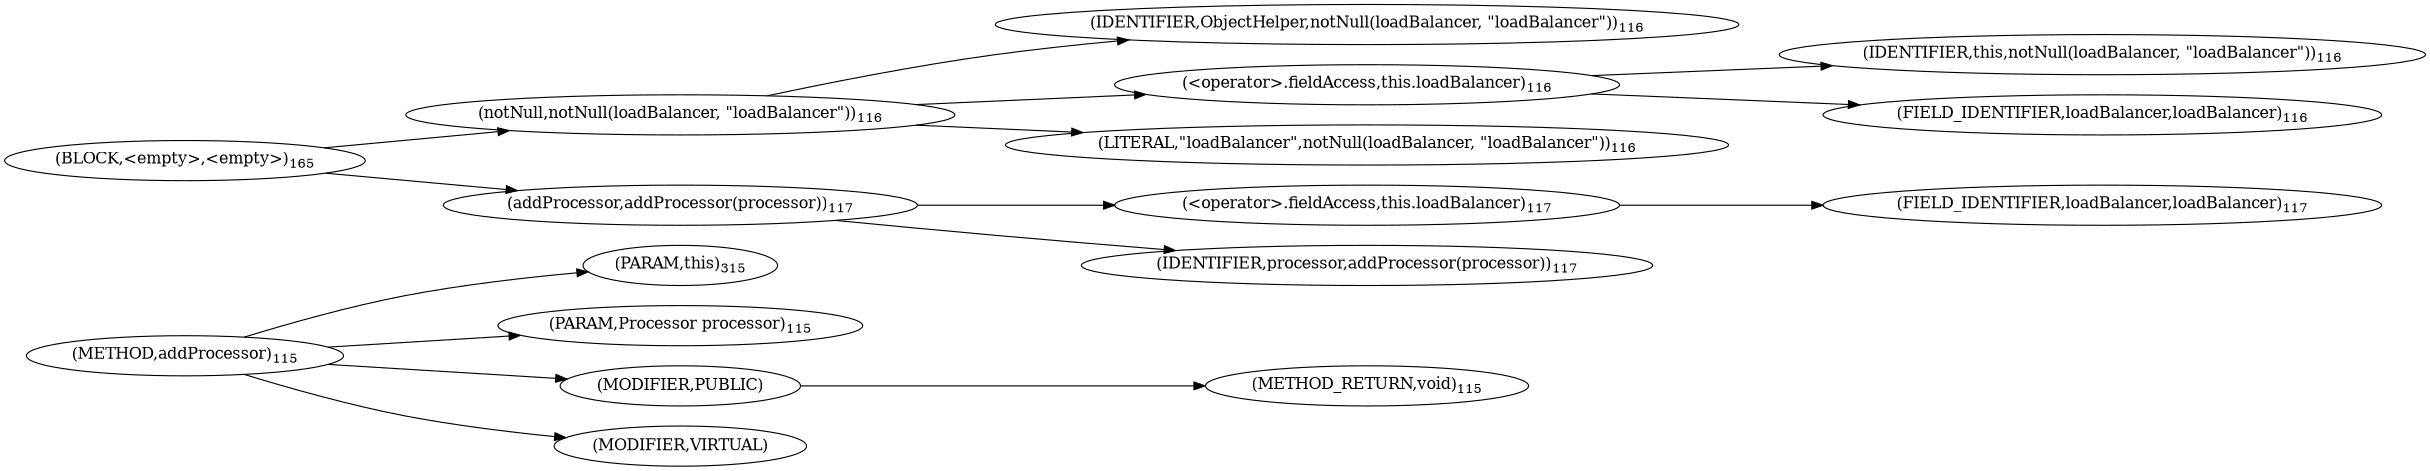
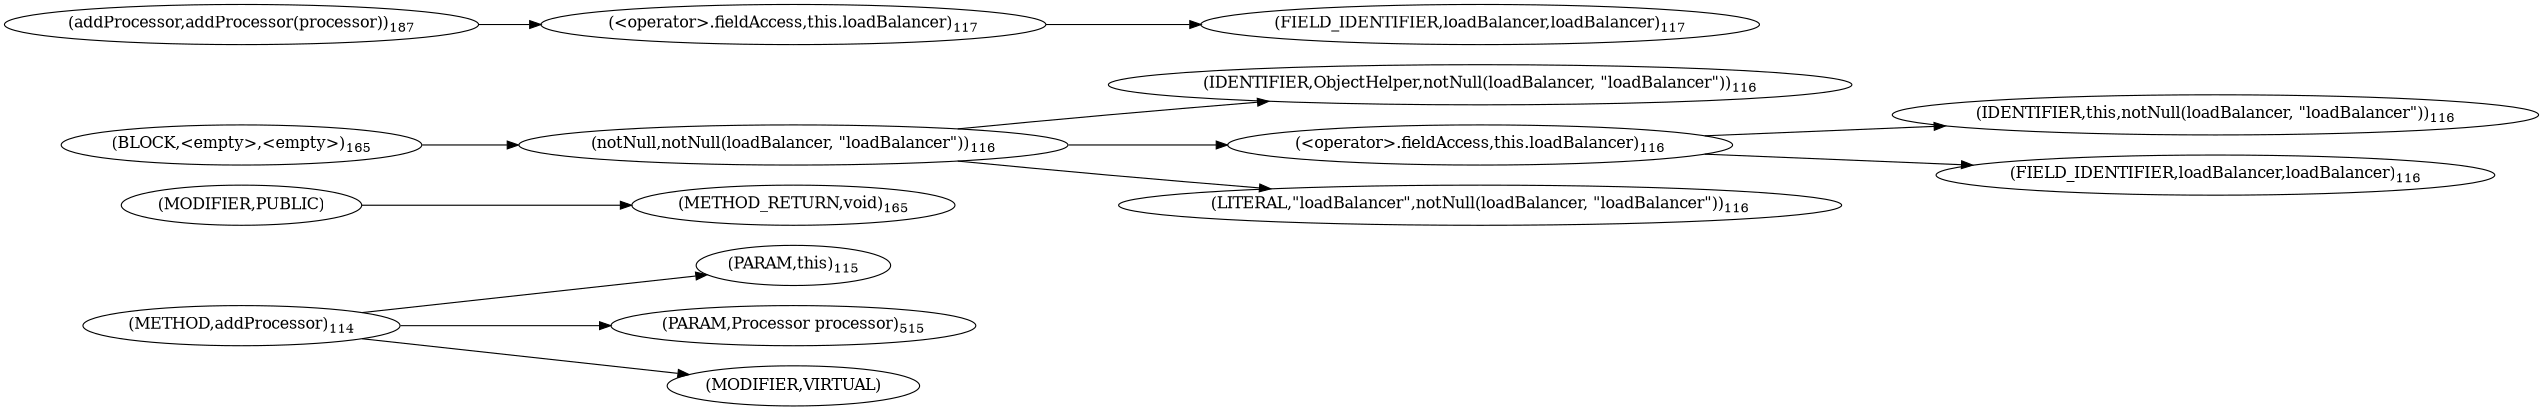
  digraph {
    rankdir=LR
-   n1 [label=<(METHOD,addProcessor)<SUB>115</SUB>>]
-   n2 [label=<(PARAM,this)<SUB>315</SUB>>]
-   n3 [label=<(PARAM,Processor processor)<SUB>115</SUB>>]
+   n1 [label=<(METHOD,addProcessor)<SUB>114</SUB>>]
+   n2 [label=<(PARAM,this)<SUB>115</SUB>>]
+   n3 [label=<(PARAM,Processor processor)<SUB>515</SUB>>]
    n4 [label=<(MODIFIER,PUBLIC)>]
    n5 [label=<(MODIFIER,VIRTUAL)>]
    n6 [label=<(BLOCK,&lt;empty&gt;,&lt;empty&gt;)<SUB>165</SUB>>]
    n7 [label=<(notNull,notNull(loadBalancer, &quot;loadBalancer&quot;))<SUB>116</SUB>>]
-   n8 [label=<(addProcessor,addProcessor(processor))<SUB>117</SUB>>]
-   n9 [label=<(METHOD_RETURN,void)<SUB>115</SUB>>]
+   n8 [label=<(addProcessor,addProcessor(processor))<SUB>187</SUB>>]
+   n9 [label=<(METHOD_RETURN,void)<SUB>165</SUB>>]
    n10 [label=<(IDENTIFIER,ObjectHelper,notNull(loadBalancer, &quot;loadBalancer&quot;))<SUB>116</SUB>>]
    n11 [label=<(&lt;operator&gt;.fieldAccess,this.loadBalancer)<SUB>116</SUB>>]
    n12 [label=<(LITERAL,&quot;loadBalancer&quot;,notNull(loadBalancer, &quot;loadBalancer&quot;))<SUB>116</SUB>>]
    n13 [label=<(&lt;operator&gt;.fieldAccess,this.loadBalancer)<SUB>117</SUB>>]
-   n14 [label=<(IDENTIFIER,processor,addProcessor(processor))<SUB>117</SUB>>]
    n15 [label=<(IDENTIFIER,this,notNull(loadBalancer, &quot;loadBalancer&quot;))<SUB>116</SUB>>]
    n16 [label=<(FIELD_IDENTIFIER,loadBalancer,loadBalancer)<SUB>116</SUB>>]
    n17 [label=<(FIELD_IDENTIFIER,loadBalancer,loadBalancer)<SUB>117</SUB>>]
    n1 -> n2
    n1 -> n3
-   n1 -> n4
    n1 -> n5
    n4 -> n9
    n6 -> n7
-   n6 -> n8
    n7 -> n10
    n7 -> n11
    n7 -> n12
    n8 -> n13
-   n8 -> n14
    n11 -> n15
    n11 -> n16
    n13 -> n17
  }
